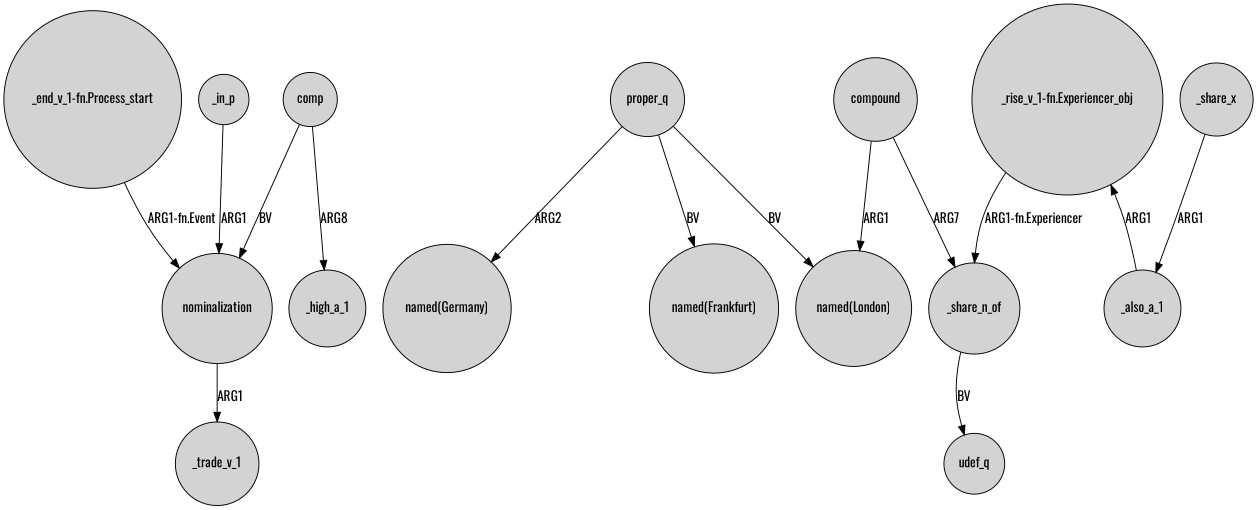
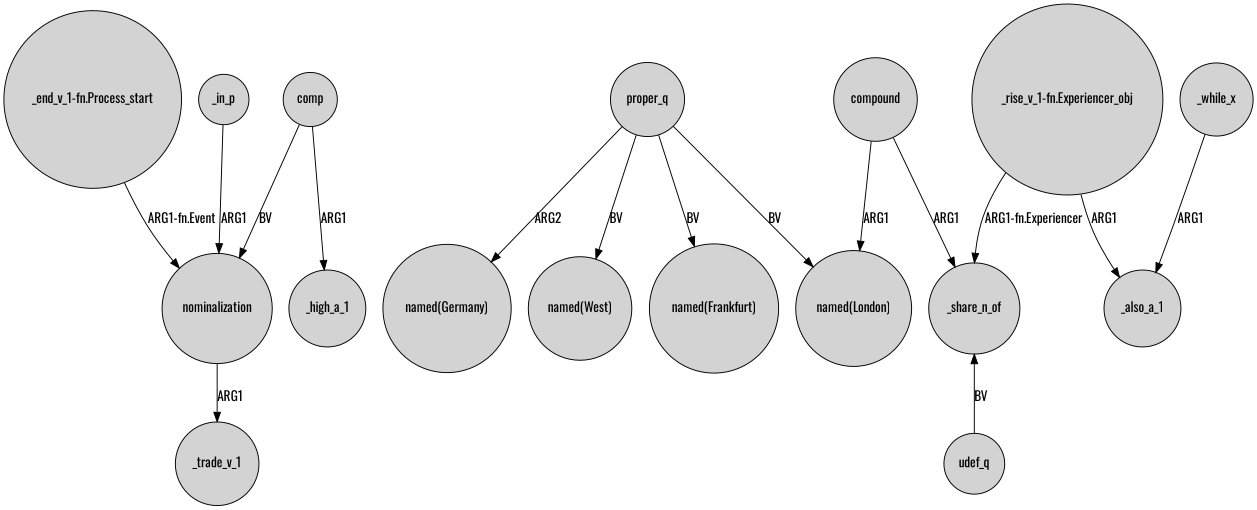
  digraph {
    fontname=Oswald
    node [fontname=Oswald shape=circle style=filled]
    edge [fontname=Oswald]
    "_end_v_1-fn.Process_start"
    nominalization
    _trade_v_1
    proper_q
    "named(Frankfurt)"
    "named(London)"
    "named(Germany)"
-   _while_x [label=_share_x]
+   "named(West)"
+   _while_x
    _also_a_1
    "_rise_v_1-fn.Experiencer_obj"
    compound
    _share_n_of
    udef_q
    _in_p
    comp
    _high_a_1
    "_end_v_1-fn.Process_start" -> nominalization [label="ARG1-fn.Event"]
    nominalization -> _trade_v_1 [label=ARG1]
    proper_q -> "named(Frankfurt)" [label=BV]
    proper_q -> "named(London)" [label=BV]
    proper_q -> "named(Germany)" [label=ARG2]
+   proper_q -> "named(West)" [label=BV]
    _while_x -> _also_a_1 [label=ARG1]
-   _also_a_1 -> "_rise_v_1-fn.Experiencer_obj" [label=ARG1]
+   "_rise_v_1-fn.Experiencer_obj" -> _also_a_1 [label=ARG1]
    "_rise_v_1-fn.Experiencer_obj" -> _share_n_of [label="ARG1-fn.Experiencer"]
    compound -> "named(London)" [label=ARG1]
-   compound -> _share_n_of [label=ARG7]
-   _share_n_of -> udef_q [label=BV]
+   compound -> _share_n_of [label=ARG1]
+   udef_q -> _share_n_of [label=BV]
    _in_p -> nominalization [label=ARG1]
    comp -> nominalization [label=BV]
-   comp -> _high_a_1 [label=ARG8]
+   comp -> _high_a_1 [label=ARG1]
  }
